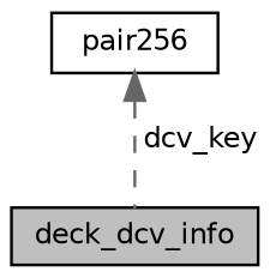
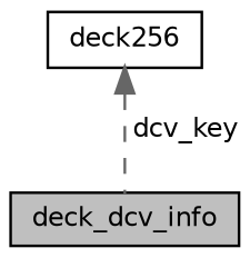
  digraph {
    node [color=black fontname=Helvetica fontsize=10 shape=record style=filled]
    n1 [fillcolor=grey75 fontcolor=black height=0.2 label=deck_dcv_info width=0.4]
-   n2 [fillcolor=white height=0.2 label=pair256 width=0.4]
+   n2 [fillcolor=white height=0.2 label=deck256 width=0.4]
    n2 -> n1 [color=gray40 dir=back fontname=Helvetica fontsize=10 label=" dcv_key" labelfontname=Helvetica labelfontsize=10 style=dashed]
  }
